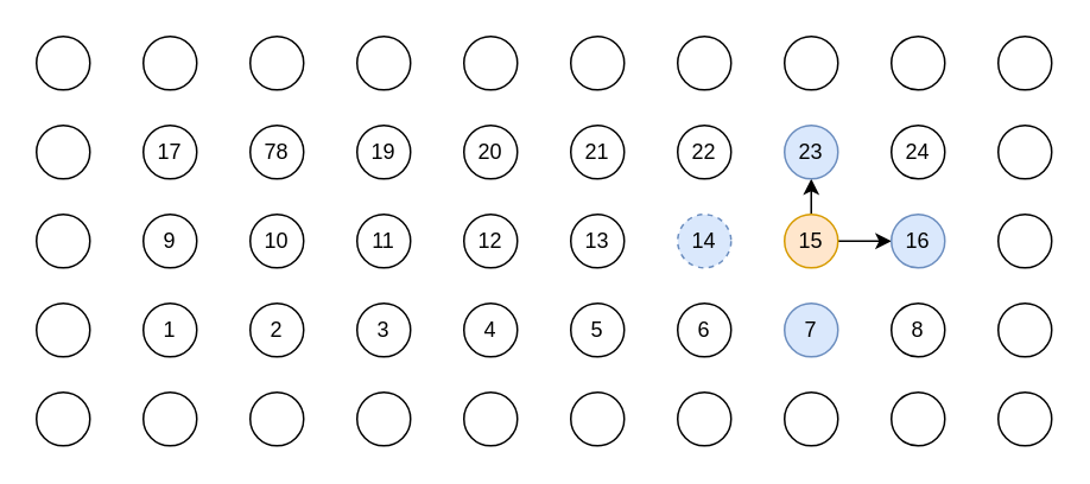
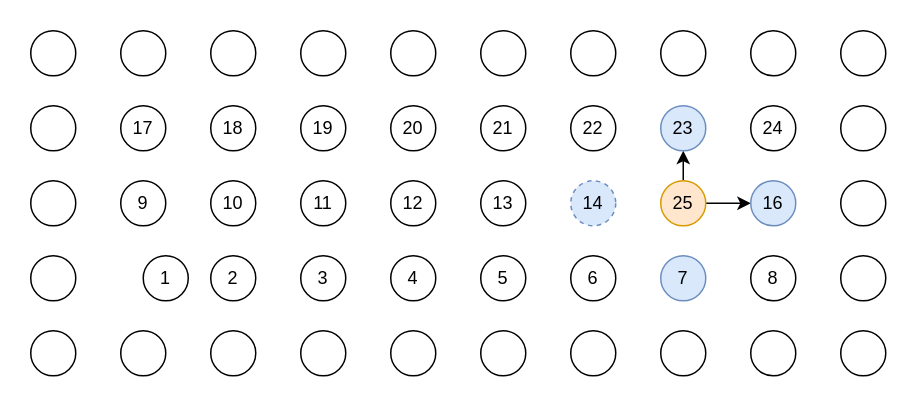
  <mxCell id="0" />
  <mxCell id="1" parent="0" />
- <mxCell id="2" value="1" style="ellipse;whiteSpace=wrap;html=1;aspect=fixed;" vertex="1" parent="1"><mxGeometry x="80" y="170" width="30" height="30" as="geometry" /></mxCell>
+ <mxCell id="2" value="1" style="ellipse;whiteSpace=wrap;html=1;aspect=fixed;" vertex="1" parent="1"><mxGeometry x="95" y="170" width="30" height="30" as="geometry" /></mxCell>
  <mxCell id="3" value="2" style="ellipse;whiteSpace=wrap;html=1;aspect=fixed;" vertex="1" parent="1"><mxGeometry x="140" y="170" width="30" height="30" as="geometry" /></mxCell>
  <mxCell id="4" value="3" style="ellipse;whiteSpace=wrap;html=1;aspect=fixed;" vertex="1" parent="1"><mxGeometry x="200" y="170" width="30" height="30" as="geometry" /></mxCell>
  <mxCell id="5" value="4" style="ellipse;whiteSpace=wrap;html=1;aspect=fixed;" vertex="1" parent="1"><mxGeometry x="260" y="170" width="30" height="30" as="geometry" /></mxCell>
  <mxCell id="6" value="5" style="ellipse;whiteSpace=wrap;html=1;aspect=fixed;" vertex="1" parent="1"><mxGeometry x="320" y="170" width="30" height="30" as="geometry" /></mxCell>
  <mxCell id="7" value="6" style="ellipse;whiteSpace=wrap;html=1;aspect=fixed;" vertex="1" parent="1"><mxGeometry x="380" y="170" width="30" height="30" as="geometry" /></mxCell>
  <mxCell id="8" value="7" style="ellipse;whiteSpace=wrap;html=1;aspect=fixed;fillColor=#dae8fc;strokeColor=#6c8ebf;" vertex="1" parent="1"><mxGeometry x="440" y="170" width="30" height="30" as="geometry" /></mxCell>
  <mxCell id="9" value="8" style="ellipse;whiteSpace=wrap;html=1;aspect=fixed;" vertex="1" parent="1"><mxGeometry x="500" y="170" width="30" height="30" as="geometry" /></mxCell>
  <mxCell id="10" value="9" style="ellipse;whiteSpace=wrap;html=1;aspect=fixed;" vertex="1" parent="1"><mxGeometry x="80" y="120" width="30" height="30" as="geometry" /></mxCell>
  <mxCell id="11" value="10" style="ellipse;whiteSpace=wrap;html=1;aspect=fixed;" vertex="1" parent="1"><mxGeometry x="140" y="120" width="30" height="30" as="geometry" /></mxCell>
  <mxCell id="12" value="11" style="ellipse;whiteSpace=wrap;html=1;aspect=fixed;" vertex="1" parent="1"><mxGeometry x="200" y="120" width="30" height="30" as="geometry" /></mxCell>
  <mxCell id="13" value="12" style="ellipse;whiteSpace=wrap;html=1;aspect=fixed;" vertex="1" parent="1"><mxGeometry x="260" y="120" width="30" height="30" as="geometry" /></mxCell>
  <mxCell id="14" value="13" style="ellipse;whiteSpace=wrap;html=1;aspect=fixed;" vertex="1" parent="1"><mxGeometry x="320" y="120" width="30" height="30" as="geometry" /></mxCell>
  <mxCell id="15" value="14" style="ellipse;whiteSpace=wrap;html=1;aspect=fixed;fillColor=#dae8fc;strokeColor=#6c8ebf;dashed=1;" vertex="1" parent="1"><mxGeometry x="380" y="120" width="30" height="30" as="geometry" /></mxCell>
  <mxCell id="16" style="edgeStyle=orthogonalEdgeStyle;rounded=0;orthogonalLoop=1;jettySize=auto;html=1;exitX=1;exitY=0.5;exitDx=0;exitDy=0;" edge="1" parent="1" source="18" target="19"><mxGeometry relative="1" as="geometry" /></mxCell>
  <mxCell id="17" style="edgeStyle=orthogonalEdgeStyle;rounded=0;orthogonalLoop=1;jettySize=auto;html=1;exitX=0.5;exitY=0;exitDx=0;exitDy=0;entryX=0.5;entryY=1;entryDx=0;entryDy=0;" edge="1" parent="1" source="18" target="26"><mxGeometry relative="1" as="geometry" /></mxCell>
- <mxCell id="18" value="15" style="ellipse;whiteSpace=wrap;html=1;aspect=fixed;fillColor=#ffe6cc;strokeColor=#d79b00;" vertex="1" parent="1"><mxGeometry x="440" y="120" width="30" height="30" as="geometry" /></mxCell>
+ <mxCell id="18" value="25" style="ellipse;whiteSpace=wrap;html=1;aspect=fixed;fillColor=#ffe6cc;strokeColor=#d79b00;" vertex="1" parent="1"><mxGeometry x="440" y="120" width="30" height="30" as="geometry" /></mxCell>
  <mxCell id="19" value="16" style="ellipse;whiteSpace=wrap;html=1;aspect=fixed;fillColor=#dae8fc;strokeColor=#6c8ebf;" vertex="1" parent="1"><mxGeometry x="500" y="120" width="30" height="30" as="geometry" /></mxCell>
  <mxCell id="20" value="17" style="ellipse;whiteSpace=wrap;html=1;aspect=fixed;" vertex="1" parent="1"><mxGeometry x="80" y="70" width="30" height="30" as="geometry" /></mxCell>
- <mxCell id="21" value="78" style="ellipse;whiteSpace=wrap;html=1;aspect=fixed;" vertex="1" parent="1"><mxGeometry x="140" y="70" width="30" height="30" as="geometry" /></mxCell>
+ <mxCell id="21" value="18" style="ellipse;whiteSpace=wrap;html=1;aspect=fixed;" vertex="1" parent="1"><mxGeometry x="140" y="70" width="30" height="30" as="geometry" /></mxCell>
  <mxCell id="22" value="19" style="ellipse;whiteSpace=wrap;html=1;aspect=fixed;" vertex="1" parent="1"><mxGeometry x="200" y="70" width="30" height="30" as="geometry" /></mxCell>
  <mxCell id="23" value="20" style="ellipse;whiteSpace=wrap;html=1;aspect=fixed;" vertex="1" parent="1"><mxGeometry x="260" y="70" width="30" height="30" as="geometry" /></mxCell>
  <mxCell id="24" value="21" style="ellipse;whiteSpace=wrap;html=1;aspect=fixed;" vertex="1" parent="1"><mxGeometry x="320" y="70" width="30" height="30" as="geometry" /></mxCell>
  <mxCell id="25" value="22" style="ellipse;whiteSpace=wrap;html=1;aspect=fixed;" vertex="1" parent="1"><mxGeometry x="380" y="70" width="30" height="30" as="geometry" /></mxCell>
  <mxCell id="26" value="23" style="ellipse;whiteSpace=wrap;html=1;aspect=fixed;fillColor=#dae8fc;strokeColor=#6c8ebf;" vertex="1" parent="1"><mxGeometry x="440" y="70" width="30" height="30" as="geometry" /></mxCell>
  <mxCell id="27" value="24" style="ellipse;whiteSpace=wrap;html=1;aspect=fixed;" vertex="1" parent="1"><mxGeometry x="500" y="70" width="30" height="30" as="geometry" /></mxCell>
  <mxCell id="28" value="" style="ellipse;whiteSpace=wrap;html=1;aspect=fixed;" vertex="1" parent="1"><mxGeometry x="560" y="120" width="30" height="30" as="geometry" /></mxCell>
  <mxCell id="29" value="" style="ellipse;whiteSpace=wrap;html=1;aspect=fixed;" vertex="1" parent="1"><mxGeometry x="560" y="170" width="30" height="30" as="geometry" /></mxCell>
  <mxCell id="30" value="" style="ellipse;whiteSpace=wrap;html=1;aspect=fixed;" vertex="1" parent="1"><mxGeometry x="560" y="70" width="30" height="30" as="geometry" /></mxCell>
  <mxCell id="31" value="" style="ellipse;whiteSpace=wrap;html=1;aspect=fixed;" vertex="1" parent="1"><mxGeometry x="20" y="120" width="30" height="30" as="geometry" /></mxCell>
  <mxCell id="32" value="" style="ellipse;whiteSpace=wrap;html=1;aspect=fixed;" vertex="1" parent="1"><mxGeometry x="20" y="170" width="30" height="30" as="geometry" /></mxCell>
  <mxCell id="33" value="" style="ellipse;whiteSpace=wrap;html=1;aspect=fixed;" vertex="1" parent="1"><mxGeometry x="20" y="70" width="30" height="30" as="geometry" /></mxCell>
  <mxCell id="34" value="" style="ellipse;whiteSpace=wrap;html=1;aspect=fixed;" vertex="1" parent="1"><mxGeometry x="80" y="220" width="30" height="30" as="geometry" /></mxCell>
  <mxCell id="35" value="" style="ellipse;whiteSpace=wrap;html=1;aspect=fixed;" vertex="1" parent="1"><mxGeometry x="140" y="220" width="30" height="30" as="geometry" /></mxCell>
  <mxCell id="36" value="" style="ellipse;whiteSpace=wrap;html=1;aspect=fixed;" vertex="1" parent="1"><mxGeometry x="200" y="220" width="30" height="30" as="geometry" /></mxCell>
  <mxCell id="37" value="" style="ellipse;whiteSpace=wrap;html=1;aspect=fixed;" vertex="1" parent="1"><mxGeometry x="260" y="220" width="30" height="30" as="geometry" /></mxCell>
  <mxCell id="38" value="" style="ellipse;whiteSpace=wrap;html=1;aspect=fixed;" vertex="1" parent="1"><mxGeometry x="320" y="220" width="30" height="30" as="geometry" /></mxCell>
  <mxCell id="39" value="" style="ellipse;whiteSpace=wrap;html=1;aspect=fixed;" vertex="1" parent="1"><mxGeometry x="380" y="220" width="30" height="30" as="geometry" /></mxCell>
  <mxCell id="40" value="" style="ellipse;whiteSpace=wrap;html=1;aspect=fixed;" vertex="1" parent="1"><mxGeometry x="440" y="220" width="30" height="30" as="geometry" /></mxCell>
  <mxCell id="41" value="" style="ellipse;whiteSpace=wrap;html=1;aspect=fixed;" vertex="1" parent="1"><mxGeometry x="500" y="220" width="30" height="30" as="geometry" /></mxCell>
  <mxCell id="42" value="" style="ellipse;whiteSpace=wrap;html=1;aspect=fixed;" vertex="1" parent="1"><mxGeometry x="560" y="220" width="30" height="30" as="geometry" /></mxCell>
  <mxCell id="43" value="" style="ellipse;whiteSpace=wrap;html=1;aspect=fixed;" vertex="1" parent="1"><mxGeometry x="20" y="220" width="30" height="30" as="geometry" /></mxCell>
  <mxCell id="44" value="" style="ellipse;whiteSpace=wrap;html=1;aspect=fixed;" vertex="1" parent="1"><mxGeometry x="80" y="20" width="30" height="30" as="geometry" /></mxCell>
  <mxCell id="45" value="" style="ellipse;whiteSpace=wrap;html=1;aspect=fixed;" vertex="1" parent="1"><mxGeometry x="140" y="20" width="30" height="30" as="geometry" /></mxCell>
  <mxCell id="46" value="" style="ellipse;whiteSpace=wrap;html=1;aspect=fixed;" vertex="1" parent="1"><mxGeometry x="200" y="20" width="30" height="30" as="geometry" /></mxCell>
  <mxCell id="47" value="" style="ellipse;whiteSpace=wrap;html=1;aspect=fixed;" vertex="1" parent="1"><mxGeometry x="260" y="20" width="30" height="30" as="geometry" /></mxCell>
  <mxCell id="48" value="" style="ellipse;whiteSpace=wrap;html=1;aspect=fixed;" vertex="1" parent="1"><mxGeometry x="320" y="20" width="30" height="30" as="geometry" /></mxCell>
  <mxCell id="49" value="" style="ellipse;whiteSpace=wrap;html=1;aspect=fixed;" vertex="1" parent="1"><mxGeometry x="380" y="20" width="30" height="30" as="geometry" /></mxCell>
  <mxCell id="50" value="" style="ellipse;whiteSpace=wrap;html=1;aspect=fixed;" vertex="1" parent="1"><mxGeometry x="440" y="20" width="30" height="30" as="geometry" /></mxCell>
  <mxCell id="51" value="" style="ellipse;whiteSpace=wrap;html=1;aspect=fixed;" vertex="1" parent="1"><mxGeometry x="500" y="20" width="30" height="30" as="geometry" /></mxCell>
  <mxCell id="52" value="" style="ellipse;whiteSpace=wrap;html=1;aspect=fixed;" vertex="1" parent="1"><mxGeometry x="560" y="20" width="30" height="30" as="geometry" /></mxCell>
  <mxCell id="53" value="" style="ellipse;whiteSpace=wrap;html=1;aspect=fixed;" vertex="1" parent="1"><mxGeometry x="20" y="20" width="30" height="30" as="geometry" /></mxCell>
